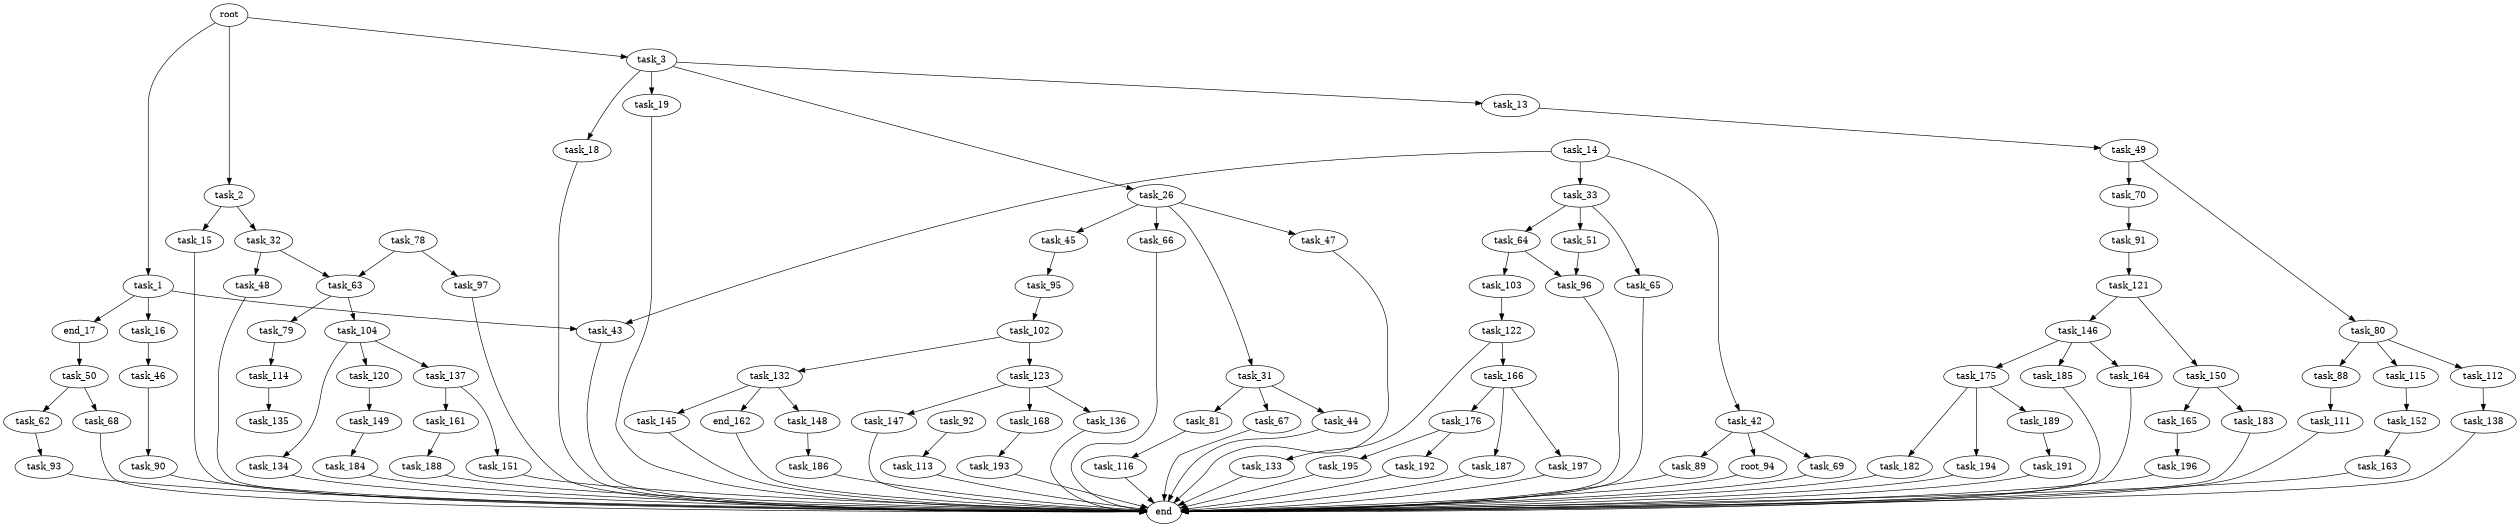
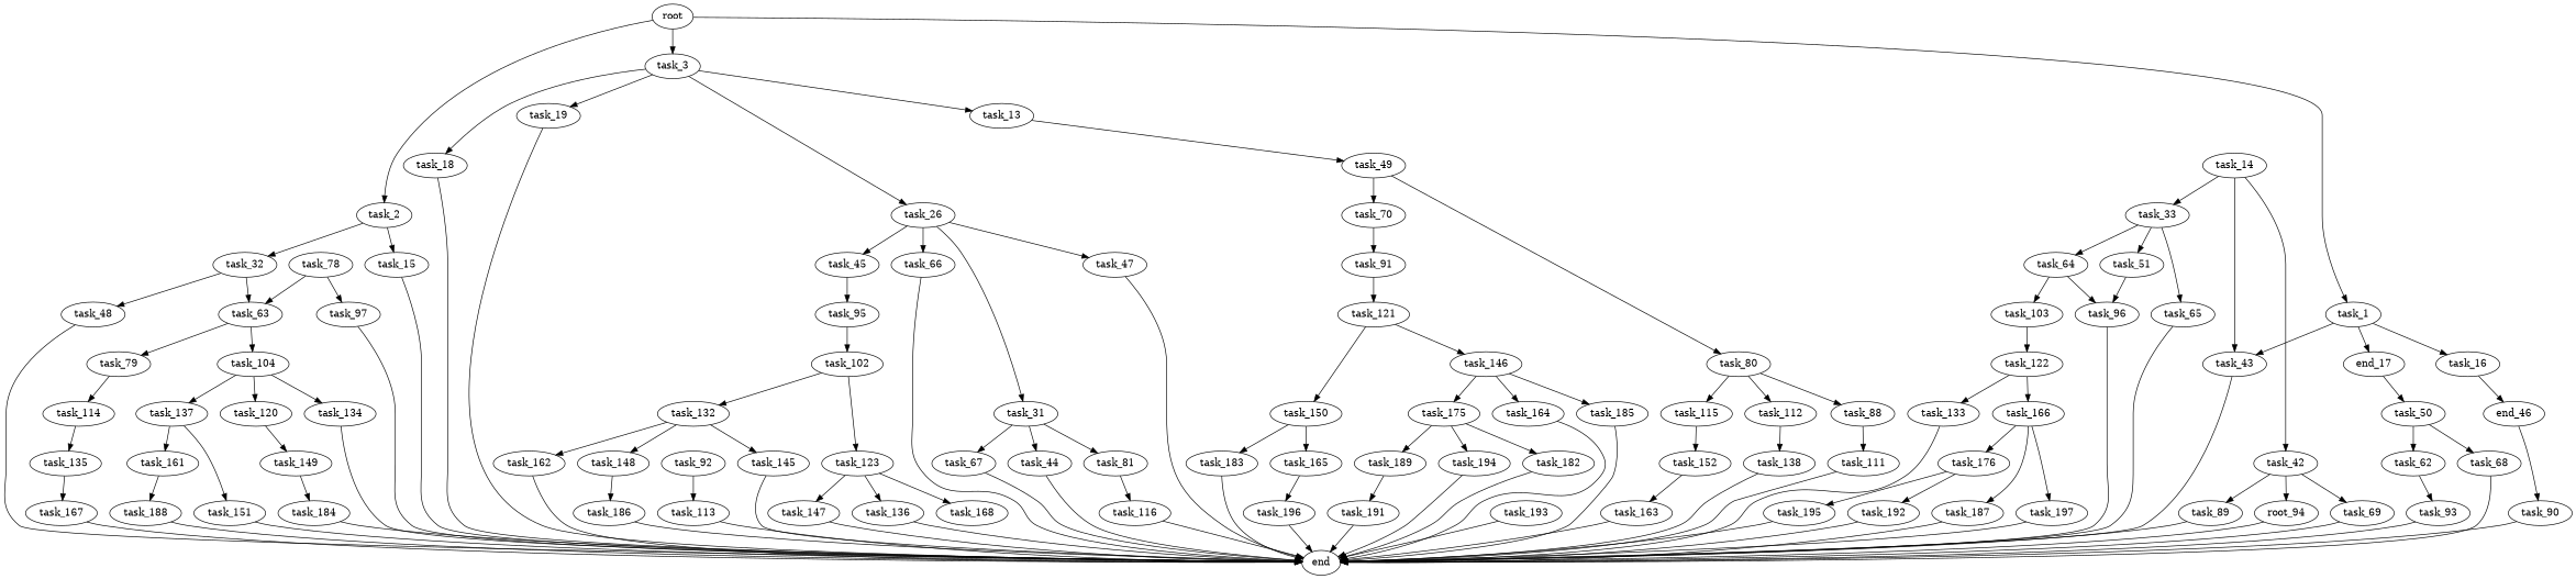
  digraph {
    root
    task_1
    task_2
    task_3
    task_16
    n6 [label=end_17]
    task_43
    task_15
    task_32
    task_13
    task_18
    task_19
    task_26
    task_14
    task_33
    task_42
-   task_46
+   task_46 [label=end_46]
    task_50
    end
    task_48
    task_63
    task_49
    task_31
    task_45
    task_47
    task_66
    task_51
    task_64
    task_65
    task_69
    task_89
    n32 [label=root_94]
    task_90
    task_62
    task_68
    task_79
    task_104
    task_70
    task_80
    task_44
    task_67
    task_81
    task_95
    task_91
    task_88
    task_112
    task_115
    task_96
    task_103
    task_93
    task_116
    task_102
    task_78
    task_97
    task_114
    task_120
    task_134
    task_137
    task_92
    task_113
    task_122
    task_123
    task_132
    task_121
    task_111
    task_138
    task_152
    task_135
    task_149
    task_151
    task_161
    task_133
    task_166
    task_146
    task_150
+   task_167
    task_163
    task_164
    task_175
    task_185
    task_165
    task_183
    task_136
    task_147
    task_168
    task_145
    task_148
-   task_162 [label=end_162]
+   task_162
    task_193
    task_186
    task_176
    task_187
    task_197
    task_184
    task_188
    task_182
    task_189
    task_194
    task_196
    task_192
    task_195
    task_191
    root -> task_1
    root -> task_2
    root -> task_3
    task_1 -> task_16
    task_1 -> n6
    task_1 -> task_43
    task_2 -> task_15
    task_2 -> task_32
    task_3 -> task_13
    task_3 -> task_18
    task_3 -> task_19
    task_3 -> task_26
    task_16 -> task_46
    n6 -> task_50
    task_43 -> end
    task_15 -> end
    task_32 -> task_48
    task_32 -> task_63
    task_13 -> task_49
    task_18 -> end
    task_19 -> end
    task_26 -> task_31
    task_26 -> task_45
    task_26 -> task_47
    task_26 -> task_66
    task_14 -> task_43
    task_14 -> task_33
    task_14 -> task_42
    task_33 -> task_51
    task_33 -> task_64
    task_33 -> task_65
    task_42 -> task_69
    task_42 -> task_89
    task_42 -> n32
    task_46 -> task_90
    task_50 -> task_62
    task_50 -> task_68
    task_48 -> end
    task_63 -> task_79
    task_63 -> task_104
    task_49 -> task_70
    task_49 -> task_80
    task_31 -> task_44
    task_31 -> task_67
    task_31 -> task_81
    task_45 -> task_95
    task_47 -> end
    task_66 -> end
    task_51 -> task_96
    task_64 -> task_96
    task_64 -> task_103
    task_65 -> end
    task_69 -> end
    task_89 -> end
    n32 -> end
    task_90 -> end
    task_62 -> task_93
    task_68 -> end
    task_79 -> task_114
    task_104 -> task_120
    task_104 -> task_134
    task_104 -> task_137
    task_70 -> task_91
    task_80 -> task_88
    task_80 -> task_112
    task_80 -> task_115
    task_44 -> end
    task_67 -> end
    task_81 -> task_116
    task_95 -> task_102
    task_91 -> task_121
    task_88 -> task_111
    task_112 -> task_138
    task_115 -> task_152
    task_96 -> end
    task_103 -> task_122
    task_93 -> end
    task_116 -> end
    task_102 -> task_123
    task_102 -> task_132
    task_78 -> task_63
    task_78 -> task_97
    task_97 -> end
    task_114 -> task_135
    task_120 -> task_149
    task_134 -> end
    task_137 -> task_151
    task_137 -> task_161
    task_92 -> task_113
    task_113 -> end
    task_122 -> task_133
    task_122 -> task_166
    task_123 -> task_136
    task_123 -> task_147
    task_123 -> task_168
    task_132 -> task_145
    task_132 -> task_148
    task_132 -> task_162
    task_121 -> task_146
    task_121 -> task_150
    task_111 -> end
    task_138 -> end
    task_152 -> task_163
+   task_135 -> task_167
    task_149 -> task_184
    task_151 -> end
    task_161 -> task_188
    task_133 -> end
    task_166 -> task_176
    task_166 -> task_187
    task_166 -> task_197
    task_146 -> task_164
    task_146 -> task_175
    task_146 -> task_185
    task_150 -> task_165
    task_150 -> task_183
+   task_167 -> end
    task_163 -> end
    task_164 -> end
    task_175 -> task_182
    task_175 -> task_189
    task_175 -> task_194
    task_185 -> end
    task_165 -> task_196
    task_183 -> end
    task_136 -> end
    task_147 -> end
-   task_168 -> task_193
    task_145 -> end
    task_148 -> task_186
    task_162 -> end
    task_193 -> end
    task_186 -> end
    task_176 -> task_192
    task_176 -> task_195
    task_187 -> end
    task_197 -> end
    task_184 -> end
    task_188 -> end
    task_182 -> end
    task_189 -> task_191
    task_194 -> end
    task_196 -> end
    task_192 -> end
    task_195 -> end
    task_191 -> end
  }
